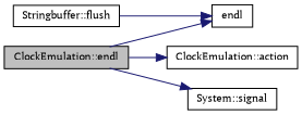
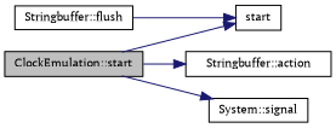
  digraph {
    fontname="PT Serif"
    rankdir=LR
    node [color=black fontname="PT Serif" fontsize=10 shape=record]
    edge [color=midnightblue fontname="PT Serif" fontsize=10 labelfontname=FreeSans labelfontsize=10 style=solid]
-   n1 [fillcolor=grey75 fontcolor=black height=0.2 label="ClockEmulation::endl" style=filled width=0.4]
-   n2 [height=0.2 label=endl width=0.4]
-   n3 [height=0.2 label="ClockEmulation::action" width=0.4]
+   n1 [fillcolor=grey75 fontcolor=black height=0.2 label="ClockEmulation::start" style=filled width=0.4]
+   n2 [height=0.2 label=start width=0.4]
+   n3 [height=0.2 label="Stringbuffer::action" width=0.4]
    n4 [height=0.2 label="System::signal" width=0.4]
    n5 [height=0.2 label="Stringbuffer::flush" width=0.4]
    n1 -> n2
    n1 -> n3
    n1 -> n4
    n5 -> n2
  }
